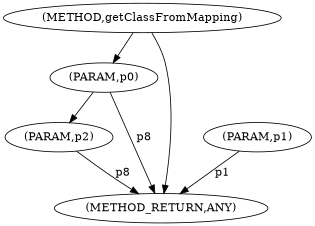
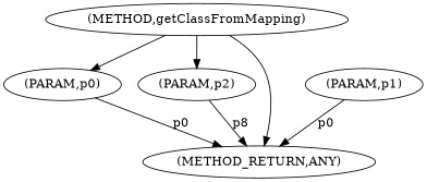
  digraph {
    n1 [label=<(METHOD,getClassFromMapping)>]
    n2 [label=<(PARAM,p0)>]
    n3 [label=<(PARAM,p2)>]
    n4 [label=<(METHOD_RETURN,ANY)>]
    n5 [label=<(PARAM,p1)>]
    n1 -> n2
-   n2 -> n3
+   n1 -> n3
    n1 -> n4
-   n2 -> n4 [label=p8]
+   n2 -> n4 [label=p0]
    n3 -> n4 [label=p8]
-   n5 -> n4 [label=p1]
+   n5 -> n4 [label=p0]
  }
